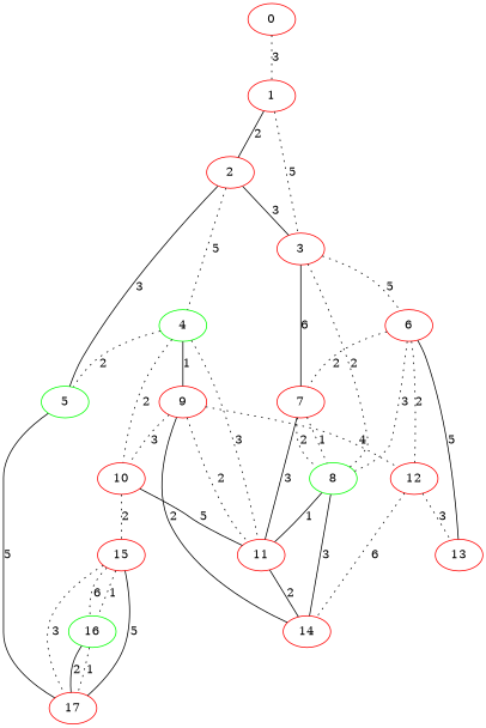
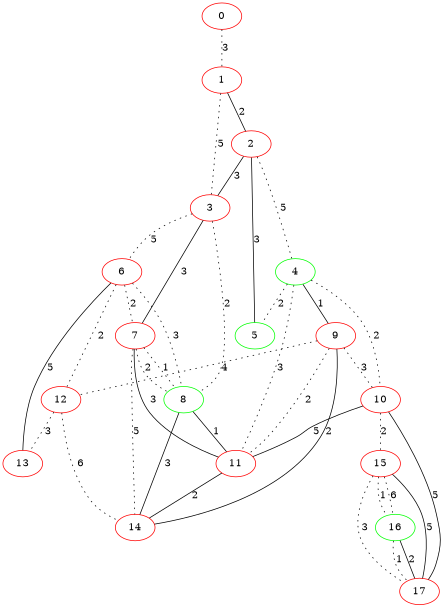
  graph {
    node [color=red weight=1]
    edge [style=dotted]
    1 [weight=2]
    0
    2
    3
    4 [color=green weight=2]
    5 [color=green]
    6
    7
    8 [color=green]
    9
    10
    11
    12
    13
    14
    15
    17
    16 [color=green]
    1 -- 2 [label=2 style=solid]
    1 -- 3 [label=5]
    0 -- 1 [label=3]
    2 -- 3 [label=3 style=solid]
    2 -- 4 [label=5]
    2 -- 5 [label=3 style=solid]
    3 -- 6 [label=5]
-   3 -- 7 [label=6 style=solid]
+   3 -- 7 [label=3 style=solid]
    3 -- 8 [label=2]
    4 -- 5 [label=2]
    4 -- 9 [label=1 style=solid]
    4 -- 10 [label=2]
    4 -- 11 [label=3]
    6 -- 7 [label=2]
    6 -- 8 [label=3]
    6 -- 12 [label=2]
    6 -- 13 [label=5 style=solid]
    7 -- 8 [label=2]
    7 -- 8 [label=1]
    7 -- 11 [label=3 style=solid]
+   7 -- 14 [label=5]
    8 -- 11 [label=1 style=solid]
    8 -- 14 [label=3 style=solid]
    9 -- 10 [label=3]
    9 -- 11 [label=2]
    9 -- 12 [label=4]
    9 -- 14 [label=2 style=solid]
    10 -- 11 [label=5 style=solid]
    10 -- 15 [label=2]
-   5 -- 17 [label=5 style=solid]
+   10 -- 17 [label=5 style=solid]
    11 -- 14 [label=2 style=solid]
    12 -- 13 [label=3]
    12 -- 14 [label=6]
    15 -- 17 [label=5 style=solid]
    15 -- 17 [label=3]
    15 -- 16 [label=6]
    15 -- 16 [label=1]
    16 -- 17 [label=1]
    16 -- 17 [label=2 style=solid]
  }
